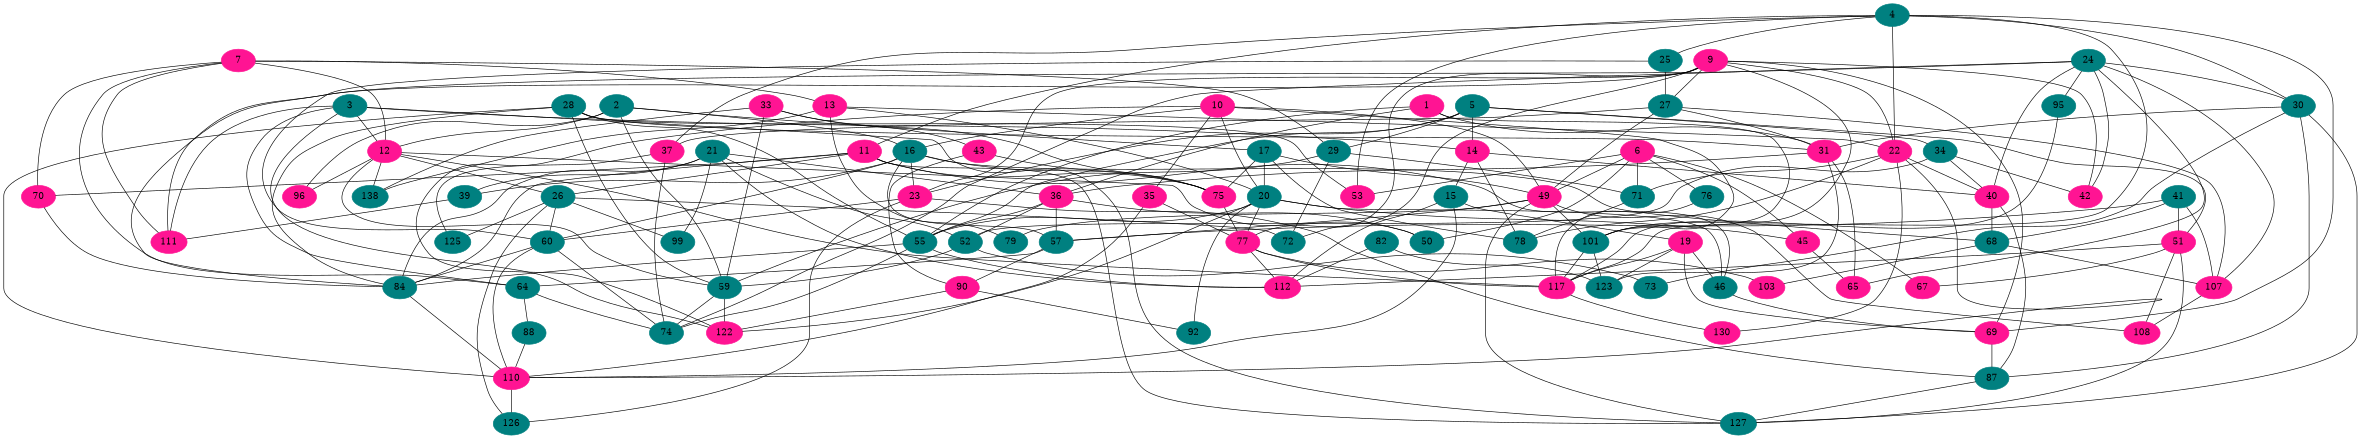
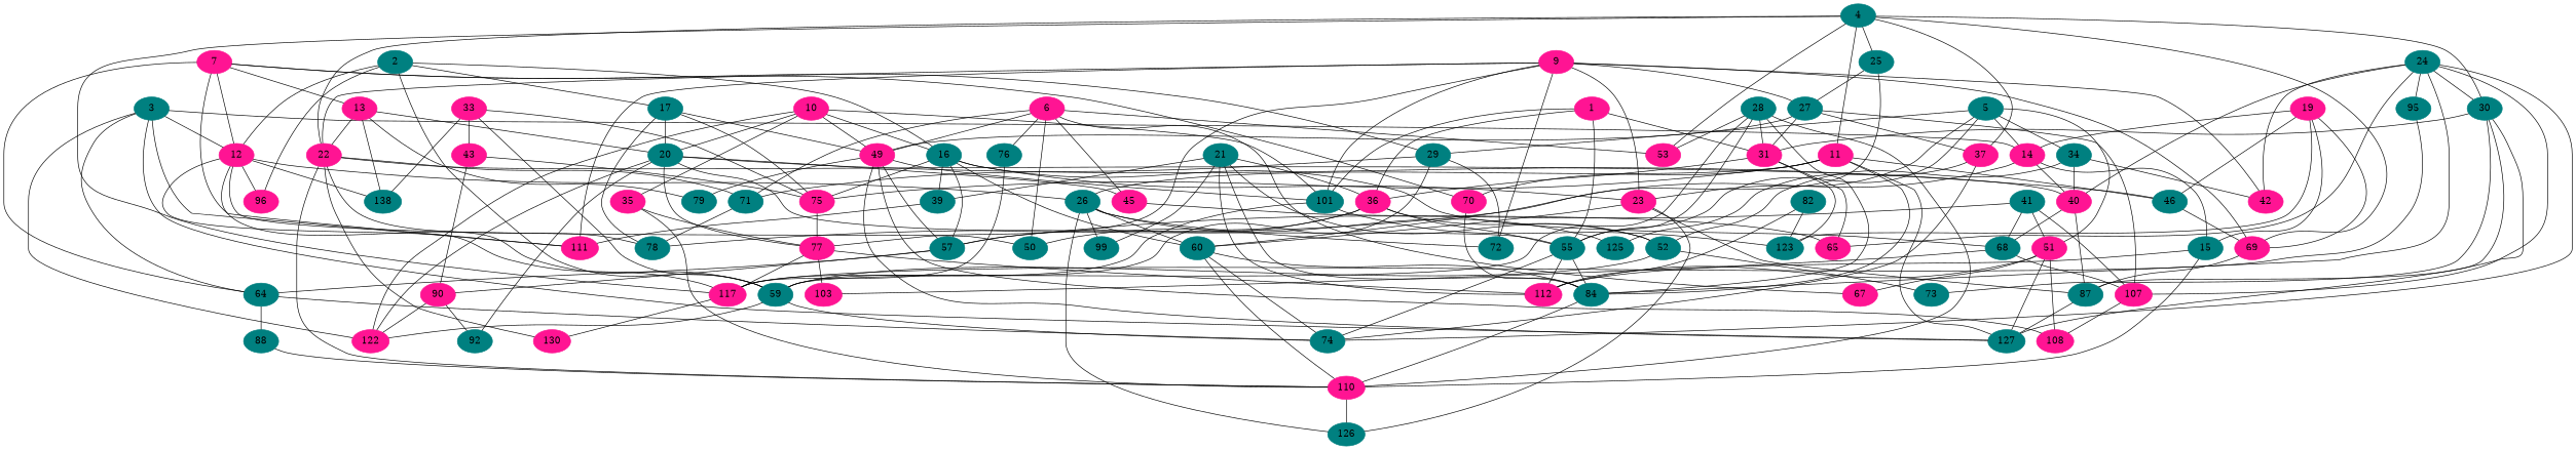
  graph {
    node [color=teal style=filled]
    31 [color=deeppink super="+139"]
    36 [color=deeppink super="+102"]
    123
    65 [color=deeppink]
    1 [color=deeppink]
    55 [super="+121"]
    101 [super="+124"]
    50
    57 [super="+63"]
    52 [super="+56"]
    84 [super="+91"]
    112 [color=deeppink]
    74 [super="+93"]
    117 [color=deeppink super="+128"]
    2 [super="+131"]
    12 [color=deeppink super="+47"]
    16 [super="+18"]
    17 [super="+54"]
    59 [super="+136"]
    96 [color=deeppink]
    26 [super="+66"]
    138
    23 [color=deeppink super="+97"]
    75 [color=deeppink super="+86"]
    39 [super="+129"]
    60 [super="+132"]
    68 [super="+89"]
    49 [color=deeppink super="+116"]
    20 [super="+134"]
    78 [super="+115"]
    122 [color=deeppink]
    3 [super="+8"]
    14 [color=deeppink super="+109"]
    64 [super="+98"]
    111 [color=deeppink]
    127 [super="+133"]
    15
    40 [color=deeppink super="+113"]
    88
    4 [super="+104"]
    11 [color=deeppink super="+140"]
    22 [color=deeppink super="+80"]
    25 [super="+62"]
    30 [super="+81"]
    37 [color=deeppink]
    53 [color=deeppink super="+105"]
    69 [color=deeppink]
    70 [color=deeppink]
    46 [super="+114"]
    71 [super="+85"]
    110 [color=deeppink super="+119"]
    130 [color=deeppink]
    27 [super="+58"]
    87 [super="+100"]
    73
    125
    5 [super="+44"]
    29
    34 [super="+120"]
    51 [color=deeppink]
    126
    72
    42 [color=deeppink]
    67 [color=deeppink]
    108 [color=deeppink]
    6 [color=deeppink super="+94"]
    45 [color=deeppink]
    76
    79
    7 [color=deeppink super="+38"]
    13 [color=deeppink super="+118"]
    9 [color=deeppink super="+32"]
    77 [color=deeppink super="+137"]
    107 [color=deeppink]
    103 [color=deeppink]
    10 [color=deeppink super="+83"]
    35 [color=deeppink]
    92
    99
    19 [color=deeppink super="+61"]
    90 [color=deeppink]
    21 [super="+48"]
    24 [super="+135"]
    95
    28 [super="+106"]
    33 [color=deeppink]
    43 [color=deeppink]
    41
    82
    31 -- 36
    31 -- 123
    31 -- 65
    36 -- 55
    36 -- 50
    36 -- 57
    36 -- 52
    1 -- 31
    1 -- 36
    1 -- 55
    1 -- 101
    55 -- 84
    55 -- 112
    55 -- 74
    101 -- 123
    101 -- 117
    57 -- 64
    57 -- 90
    52 -- 59 [weight=2]
    52 -- 73
    84 -- 110
    117 -- 130
    2 -- 12
    2 -- 16
    2 -- 17
    2 -- 59
    2 -- 96
    12 -- 50
    12 -- 117 [weight=2]
    12 -- 59
    12 -- 96
    12 -- 26
    12 -- 138
    16 -- 57
    16 -- 23
    16 -- 75
    16 -- 39
    16 -- 60
    16 -- 68
    17 -- 75
    17 -- 49
    17 -- 20
    17 -- 78
    59 -- 74
    59 -- 122
    26 -- 60
    26 -- 125
    26 -- 126
    26 -- 72
    26 -- 99
    23 -- 60
    23 -- 87
    23 -- 126
    75 -- 77 [weight=2]
    39 -- 111
    60 -- 84
    60 -- 74
    60 -- 110
    68 -- 107
    68 -- 103
    49 -- 101
    49 -- 57
    49 -- 127
    49 -- 108
    49 -- 79
    20 -- 55
    20 -- 122
    20 -- 46
    20 -- 45
    20 -- 77
    20 -- 92
    3 -- 12 [weight=2]
    3 -- 122
    3 -- 14
    3 -- 64
    3 -- 111
    3 -- 127
    14 -- 78
    14 -- 15
    14 -- 40
    64 -- 74
    64 -- 88
    15 -- 112
    15 -- 110
    15 -- 19
    40 -- 68
    40 -- 87
    88 -- 110
    4 -- 117
    4 -- 11
    4 -- 22
    4 -- 25
    4 -- 30
    4 -- 37
    4 -- 53
    4 -- 69
    11 -- 84
    11 -- 26
    11 -- 75
    11 -- 127
    11 -- 70
    11 -- 46
    22 -- 78
    22 -- 40
    22 -- 71
    22 -- 110
    22 -- 130
    25 -- 60
    25 -- 27 [weight=2]
    30 -- 31
    30 -- 127
    30 -- 87
    30 -- 73
    37 -- 74
    37 -- 125
    69 -- 87
    70 -- 84
    46 -- 69
    71 -- 78
    110 -- 126
    27 -- 31
    27 -- 49
    27 -- 37
    27 -- 107
    87 -- 127
    5 -- 55
    5 -- 23
    5 -- 14
    5 -- 29
    5 -- 34
    5 -- 51
    29 -- 59
    29 -- 71
    29 -- 72
    34 -- 52
    34 -- 40
    34 -- 42
    51 -- 112
    51 -- 127
    51 -- 67
    51 -- 108
    6 -- 50
    6 -- 49
    6 -- 53
    6 -- 71
    6 -- 67
    6 -- 45
    6 -- 76
    45 -- 65
    76 -- 117
    7 -- 12
    7 -- 64
    7 -- 111
    7 -- 70
    7 -- 29
    7 -- 13
    13 -- 138
    13 -- 20
    13 -- 22
    13 -- 79
    9 -- 101
    9 -- 23
    9 -- 111
    9 -- 22
    9 -- 69
    9 -- 27
    9 -- 72
    9 -- 42
    9 -- 77
    77 -- 112
    77 -- 117
    77 -- 103
    107 -- 108
    10 -- 101
    10 -- 16
    10 -- 49
    10 -- 20
    10 -- 122
    10 -- 35
    35 -- 110
    35 -- 77
    19 -- 123
-   19 -- 117
+   19 -- 14
    19 -- 69
    19 -- 46
    90 -- 122
    90 -- 92
    21 -- 36
    21 -- 52
    21 -- 84
    21 -- 112
    21 -- 39
    21 -- 99
    24 -- 65
    24 -- 84
    24 -- 74
    24 -- 40
    24 -- 30
    24 -- 42
    24 -- 107
    24 -- 95
    95 -- 117
    28 -- 31
    28 -- 55
    28 -- 84
    28 -- 59
    28 -- 53
    28 -- 110 [weight=2]
    33 -- 59
    33 -- 138
    33 -- 75
    33 -- 43
    43 -- 75
    43 -- 90
    41 -- 57
    41 -- 68
    41 -- 51
    41 -- 107
    82 -- 123
    82 -- 112
  }
